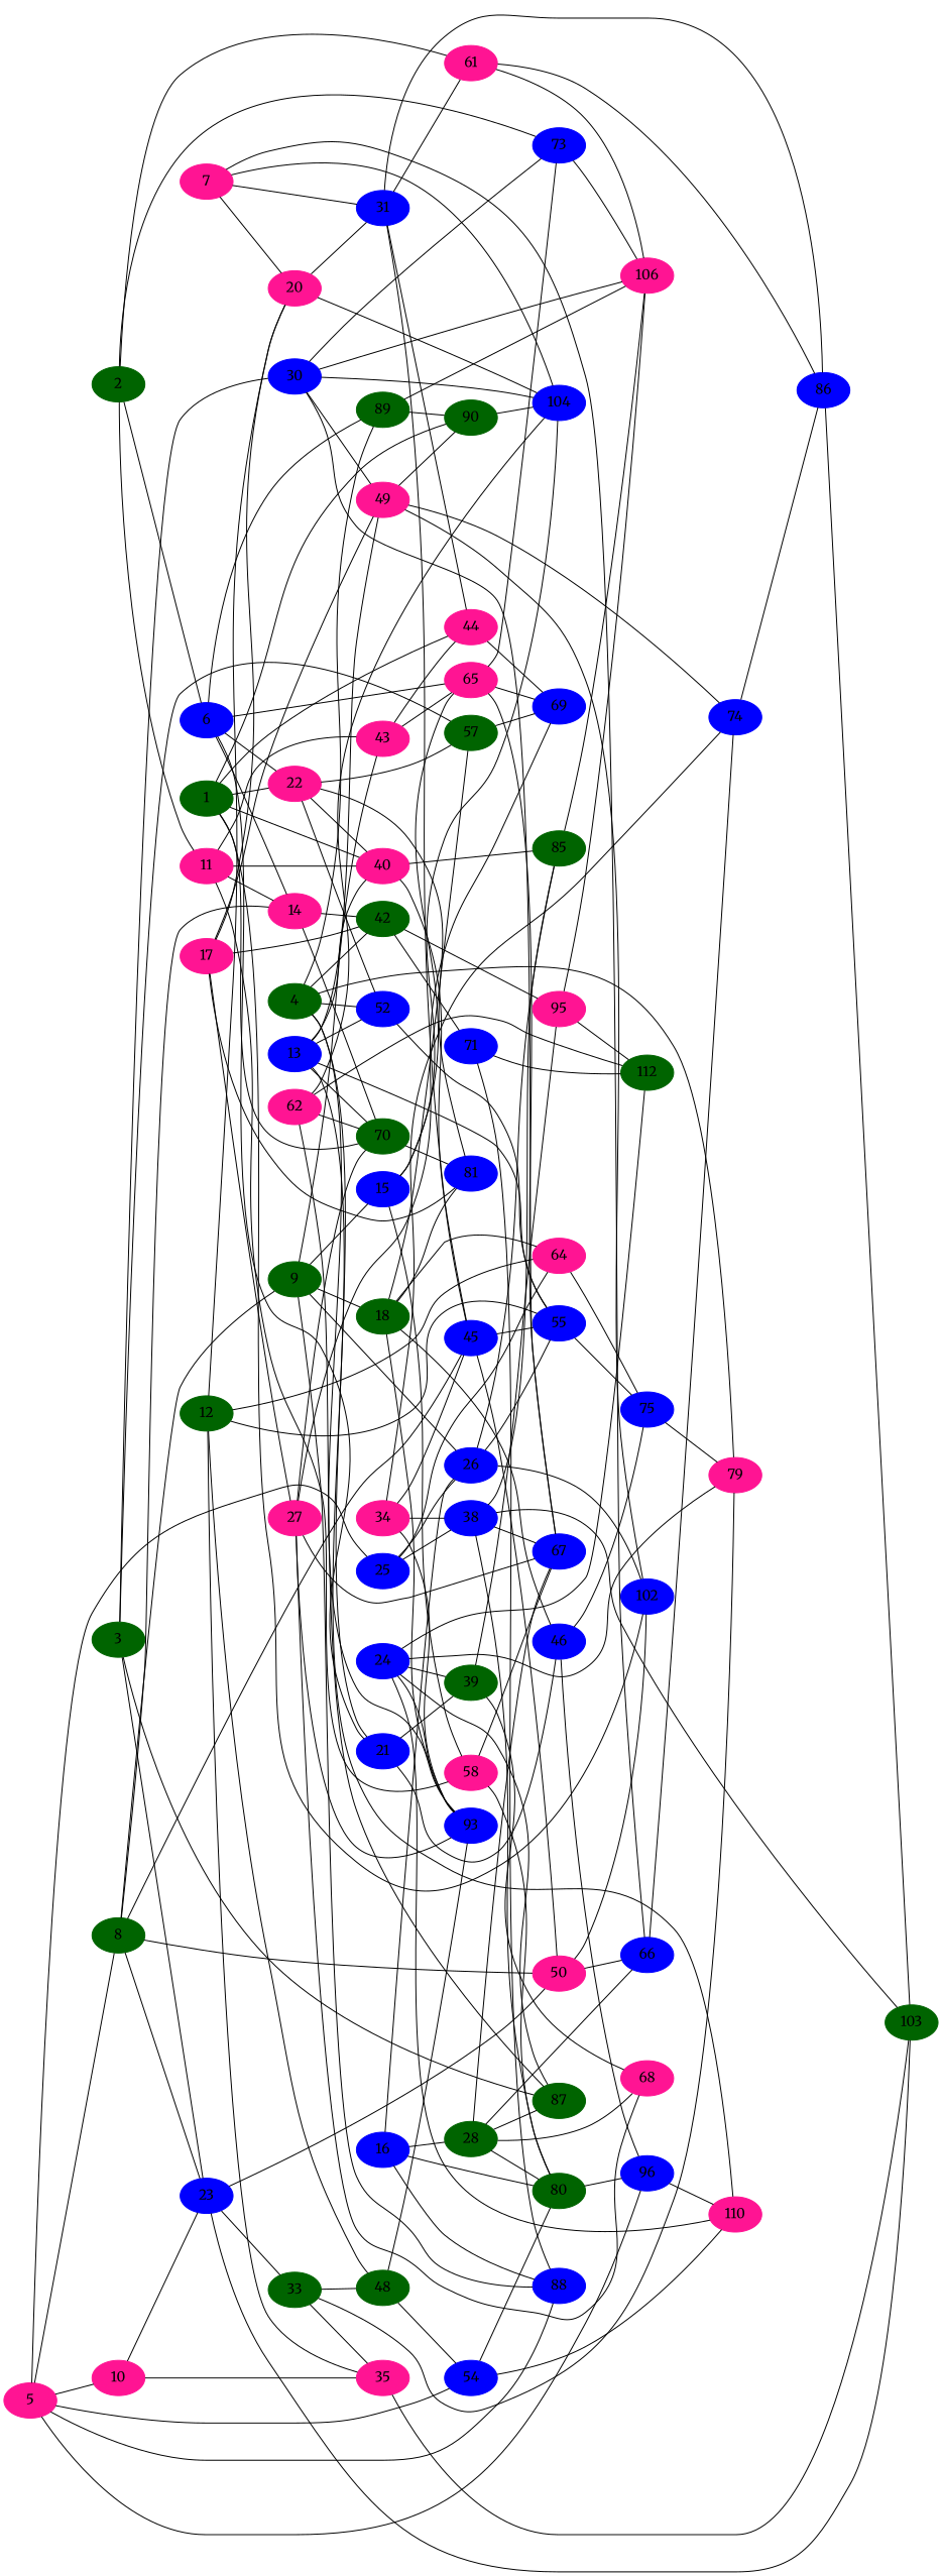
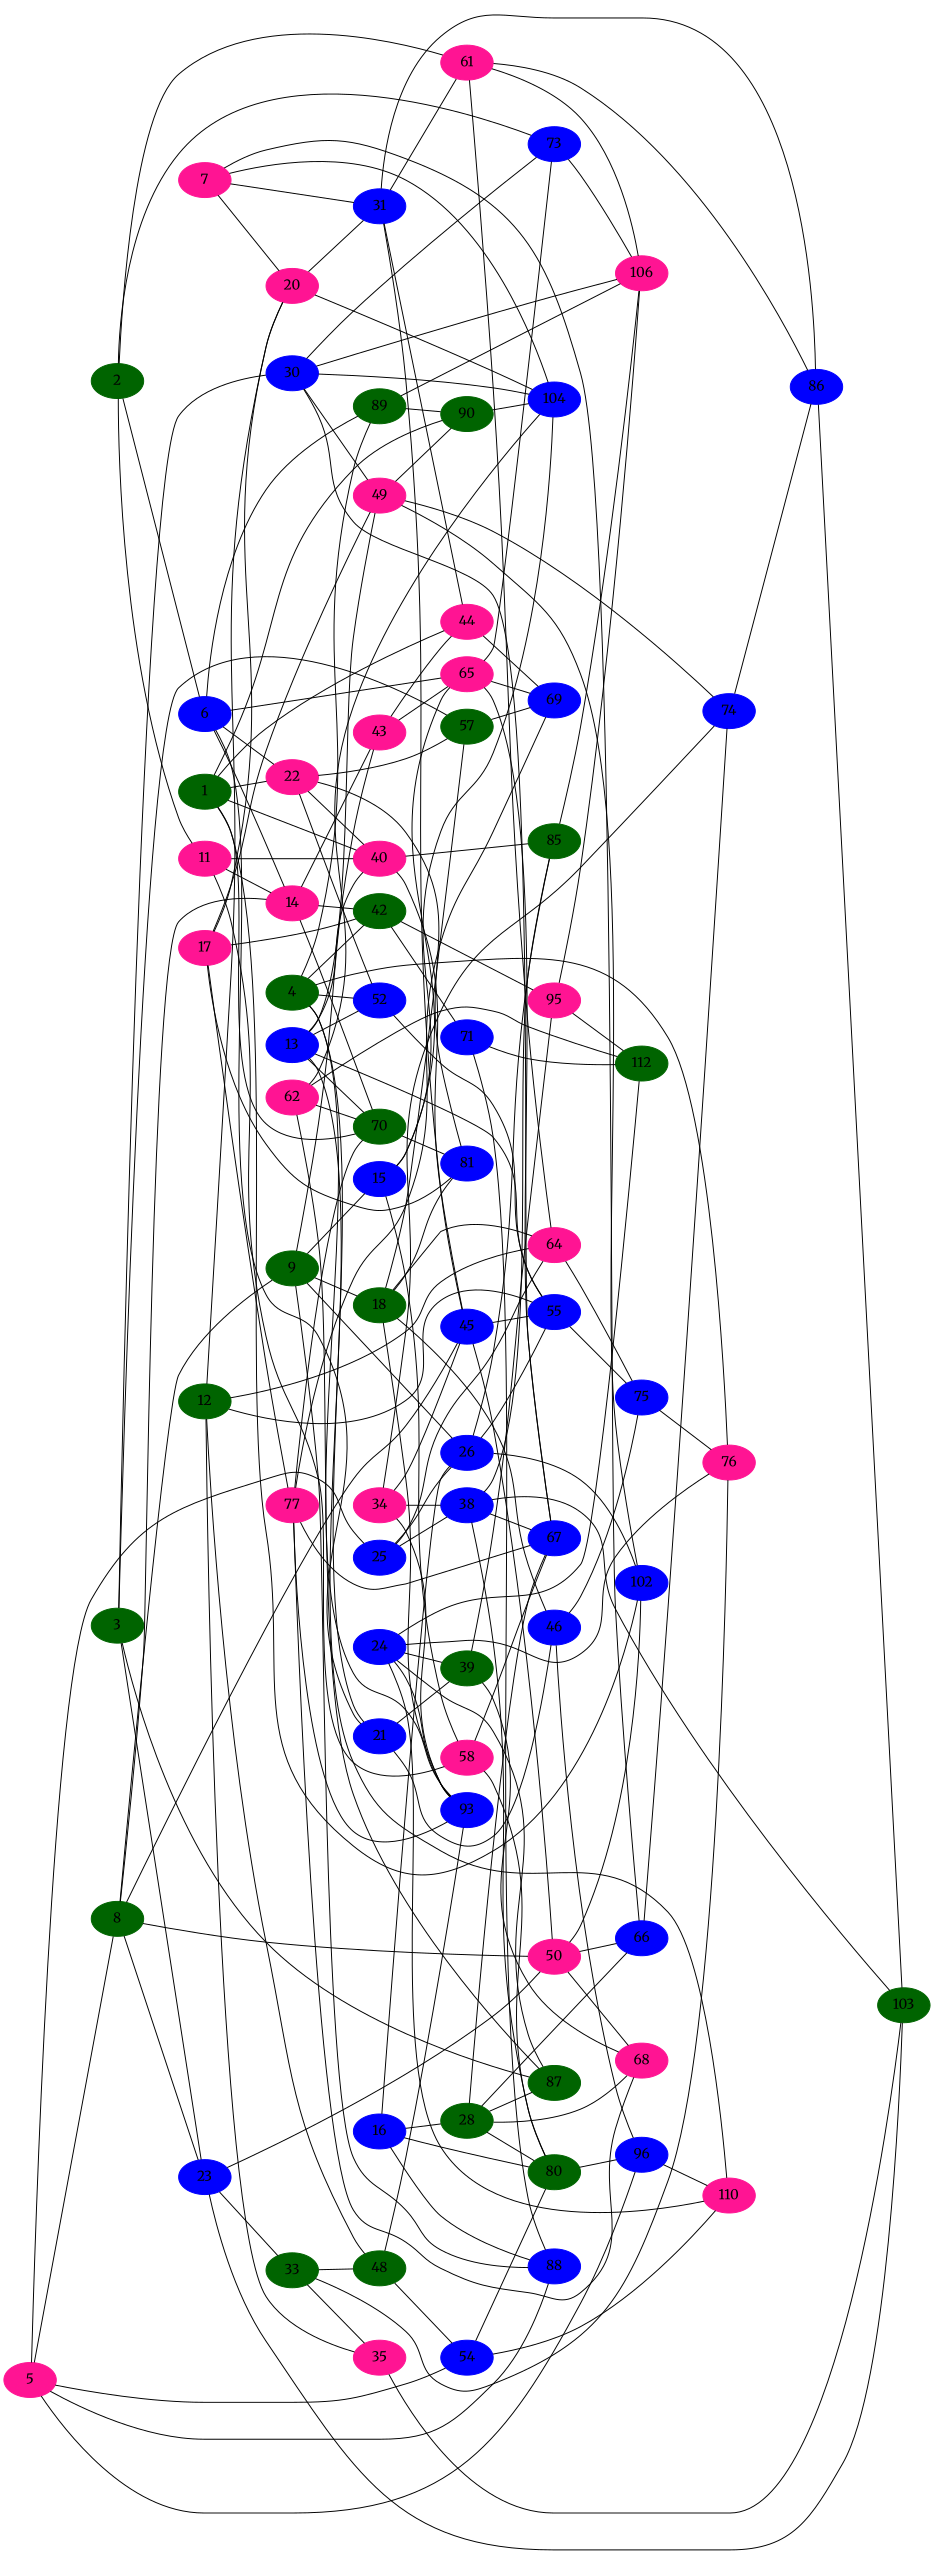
  graph {
    fontname=Merriweather
    rankdir=LR
    node [color=blue fontname=Merriweather style=filled]
    edge [fontname=Merriweather]
    1 [color=darkgreen super="+111"]
    22 [color=deeppink super="+109"]
    40 [color=deeppink super="+77"]
    44 [color=deeppink]
    70 [color=darkgreen super="+83"]
    90 [color=darkgreen]
    102
    57 [color=darkgreen]
    52
    81
    45 [super="+50"]
    85 [color=darkgreen]
    69
    104 [super="+105"]
    6 [super="+78"]
    21
    89 [color=darkgreen]
    14 [color=deeppink super="+60"]
    65 [color=deeppink super="+98"]
    2 [color=darkgreen]
    11 [color=deeppink]
    61 [color=deeppink]
    73
    58 [color=deeppink]
    106 [color=deeppink super="+114"]
    64 [color=deeppink super="+94"]
    86
    23 [super="+59"]
    n29 [color=deeppink label=50 super="+100"]
    33 [color=darkgreen]
    103 [color=darkgreen]
    3 [color=darkgreen]
    30 [super="+113"]
    87 [color=darkgreen]
    49 [color=deeppink super="+107"]
    67 [super="+101"]
    4 [color=darkgreen super="+19"]
    42 [color=darkgreen super="+63"]
-   79 [color=deeppink]
+   79 [color=deeppink label=76]
    93 [super="+99"]
    46
    39 [color=darkgreen]
    95 [color=deeppink]
    71
    55 [super="+84"]
    5 [color=deeppink super="+82"]
    8 [color=darkgreen super="+29"]
-   10 [color=deeppink]
    25
    54
    88
    96
    9 [color=darkgreen super="+32"]
    35 [color=deeppink]
    26 [super="+51"]
    38 [super="+41"]
    110 [color=deeppink]
    80 [color=darkgreen super="+92"]
    43 [color=deeppink]
    20 [color=deeppink super="+91"]
    31 [super="+37"]
    7 [color=deeppink]
    66
    74
    15
    18 [color=darkgreen super="+76"]
    68 [color=deeppink]
    12 [color=darkgreen super="+47"]
    48 [color=darkgreen]
    75
    13 [super="+97"]
    16
    28 [color=darkgreen super="+108"]
    17 [color=deeppink super="+36"]
-   27 [color=deeppink super="+72"]
+   27 [color=deeppink super="+72" label=77]
    24 [super="+56"]
    112 [color=darkgreen]
    34 [color=deeppink]
    62 [color=deeppink]
    1 -- 22
    1 -- 40
    1 -- 44
    1 -- 70
    1 -- 90
    1 -- 102
    22 -- 40
    22 -- 57
    22 -- 52
    22 -- 81
    40 -- 45
    40 -- 85
    44 -- 69
    70 -- 81
    90 -- 104
    57 -- 69
    52 -- 55
    45 -- n29
    45 -- 55
    85 -- 106
    6 -- 22
    6 -- 21
    6 -- 89
    6 -- 14
    6 -- 65
    21 -- 46
    21 -- 39
    89 -- 90
    89 -- 106
    14 -- 70
    14 -- 42
-   11 -- 43
+   14 -- 43
    65 -- 69
    65 -- 73
    65 -- 67
    2 -- 6
    2 -- 11
    2 -- 61
    2 -- 73
    11 -- 40
    11 -- 14
    11 -- 58
    61 -- 106
+   61 -- 64
    61 -- 86
    73 -- 106
    58 -- 67
    58 -- 80
    64 -- 75
    86 -- 103
    23 -- n29
    23 -- 33
    23 -- 103
    n29 -- 102
    n29 -- 66
+   n29 -- 68
    33 -- 79
    33 -- 35
    33 -- 48
    3 -- 57
    3 -- 23
    3 -- 30
    3 -- 87
    30 -- 104
    30 -- 73
    30 -- 106
    30 -- 49
    30 -- 67
    49 -- 90
    49 -- 102
    49 -- 74
    4 -- 52
    4 -- 21
    4 -- 89
    4 -- 42
    4 -- 79
    4 -- 93
    42 -- 95
    42 -- 71 [weight=2]
    46 -- 96
    46 -- 75
    39 -- 95
    39 -- 68
    95 -- 106
    95 -- 112
    71 -- 88
    71 -- 112
    55 -- 75
    5 -- 8
-   5 -- 10
    5 -- 25
    5 -- 54
    5 -- 88
    5 -- 96
    8 -- 45
    8 -- 14
    8 -- 23
    8 -- n29
    8 -- 9
-   10 -- 23
-   10 -- 35
    25 -- 64
    25 -- 26
    25 -- 38
    54 -- 110
    54 -- 80
    96 -- 110
    9 -- 88
    9 -- 26
    9 -- 43
    9 -- 15
    9 -- 18
    35 -- 103
    26 -- 102
    26 -- 85
    26 -- 55
    38 -- 85
    38 -- 103
    38 -- 67
    38 -- 80
    80 -- 96
    43 -- 44
    43 -- 65
    20 -- 104
    20 -- 31
    31 -- 44
    31 -- 45
    31 -- 61
    31 -- 86
    7 -- 104
    7 -- 20
    7 -- 31
    7 -- 66
    66 -- 74
    74 -- 86
    15 -- 104
    15 -- 65
    15 -- 58
    18 -- 57
    18 -- 81
    18 -- 64
    18 -- 93
    18 -- 46
    12 -- 64 [weight=2]
    12 -- 55
    12 -- 35
    12 -- 20
    12 -- 48
    48 -- 93
    48 -- 54
    75 -- 79
    13 -- 40
    13 -- 70
    13 -- 52
    13 -- 49
    13 -- 55
    13 -- 110
    16 -- 88
    16 -- 26
    16 -- 80
    16 -- 28
    28 -- 87
    28 -- 67
    28 -- 80
    28 -- 66
    28 -- 68
    17 -- 81
    17 -- 49
    17 -- 42
    17 -- 20 [weight=2]
    17 -- 27
    27 -- 70
    27 -- 69
    27 -- 67
    27 -- 93
    27 -- 68
    24 -- 87
    24 -- 79
    24 -- 93
    24 -- 39
    24 -- 110
    24 -- 112
    34 -- 45
    34 -- 93
    34 -- 38
    34 -- 74
    62 -- 70
    62 -- 104
    62 -- 87
    62 -- 112
  }
